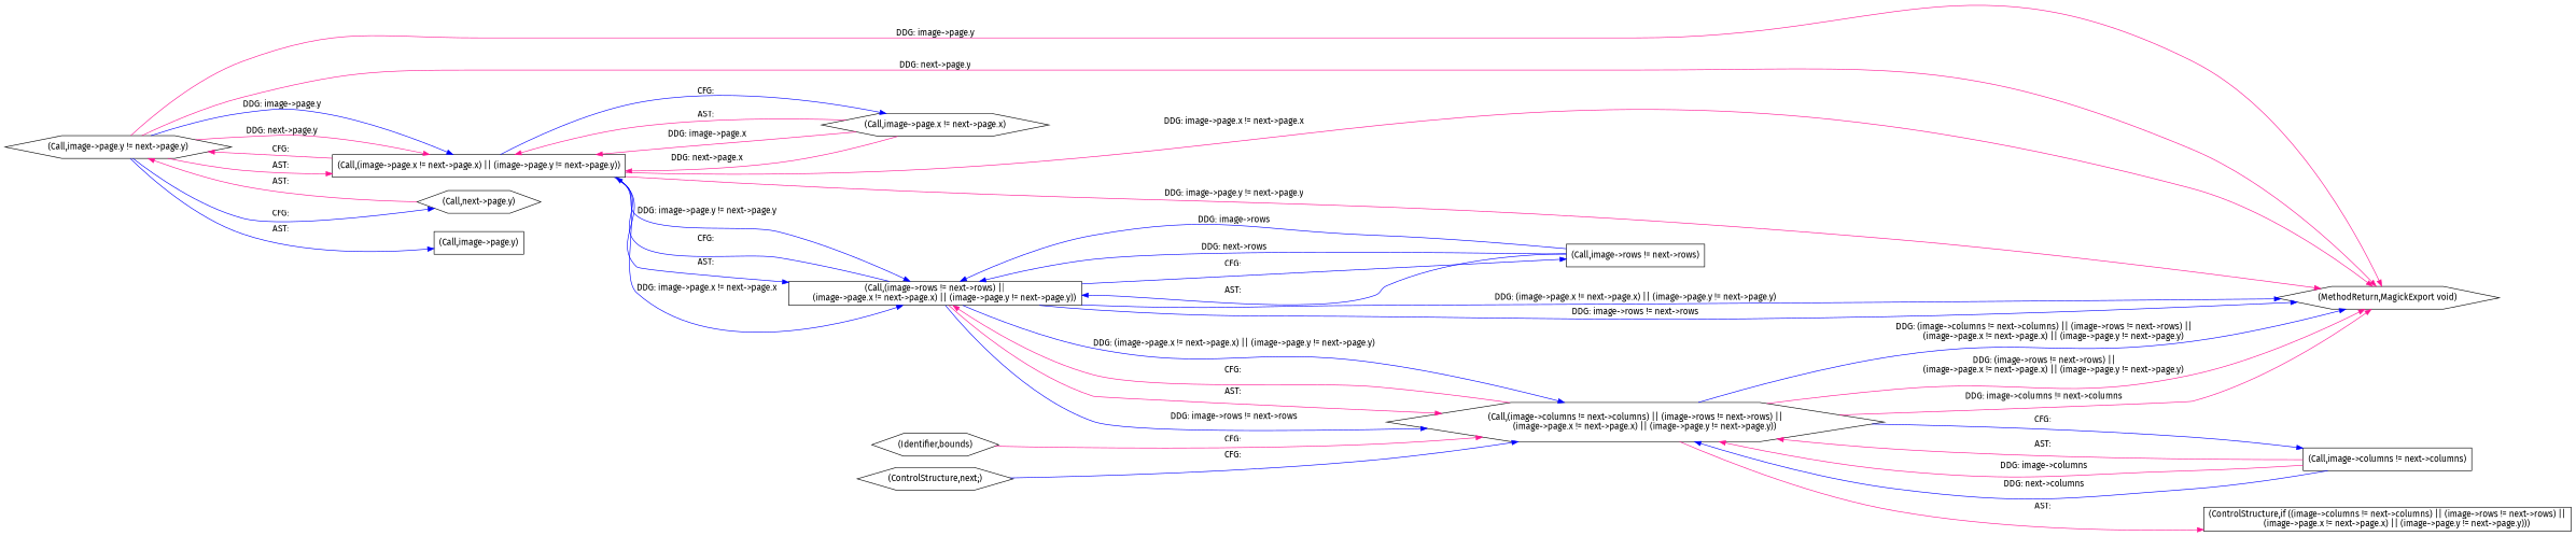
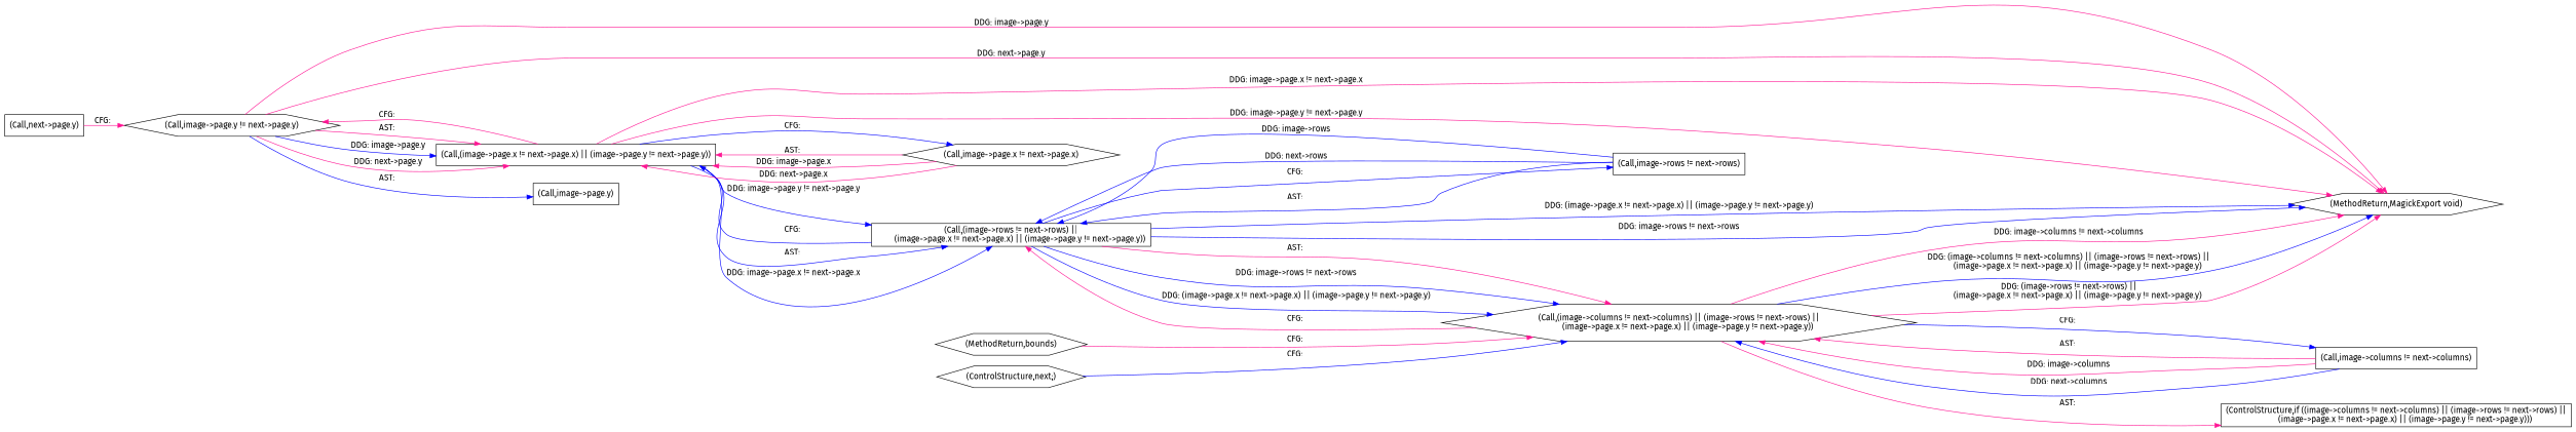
  digraph {
    fontname="Fira Sans"
    rankdir=LR
    node [fontname="Fira Sans" shape=hexagon]
    edge [color=blue fontname="Fira Sans"]
    n1 [label="(Call,image->page.y != next->page.y)"]
    n2 [label="(Call,(image->page.x != next->page.x) || (image->page.y != next->page.y))" shape=box]
    n3 [label="(MethodReturn,MagickExport void)"]
-   n4 [label="(Call,next->page.y)"]
+   n4 [label="(Call,next->page.y)" shape=box]
    n5 [label="(Call,image->page.y)" shape=box]
    n6 [label="(Call,(image->rows != next->rows) ||\n        (image->page.x != next->page.x) || (image->page.y != next->page.y))" shape=box]
    n7 [label="(Call,image->page.x != next->page.x)"]
    n8 [label="(Call,(image->columns != next->columns) || (image->rows != next->rows) ||\n        (image->page.x != next->page.x) || (image->page.y != next->page.y))"]
    n9 [label="(Call,image->rows != next->rows)" shape=box]
    n10 [label="(Call,image->columns != next->columns)" shape=box]
    n11 [label="(ControlStructure,if ((image->columns != next->columns) || (image->rows != next->rows) ||\n        (image->page.x != next->page.x) || (image->page.y != next->page.y)))" shape=box]
-   n12 [label="(Identifier,bounds)"]
+   n12 [label="(MethodReturn,bounds)"]
    n13 [label="(ControlStructure,next;)"]
    n1 -> n2 [color=deeppink label="AST: "]
    n1 -> n2 [label="DDG: image->page.y"]
    n1 -> n2 [color=deeppink label="DDG: next->page.y"]
    n1 -> n3 [color=deeppink label="DDG: image->page.y"]
    n1 -> n3 [color=deeppink label="DDG: next->page.y"]
-   n1 -> n4 [label="CFG: "]
    n1 -> n5 [label="AST: "]
    n2 -> n1 [color=deeppink label="CFG: "]
    n2 -> n3 [color=deeppink label="DDG: image->page.x != next->page.x"]
    n2 -> n3 [color=deeppink label="DDG: image->page.y != next->page.y"]
    n2 -> n6 [label="AST: "]
    n2 -> n6 [label="DDG: image->page.x != next->page.x"]
    n2 -> n6 [label="DDG: image->page.y != next->page.y"]
    n2 -> n7 [label="CFG: "]
-   n4 -> n1 [color=deeppink label="AST: "]
+   n4 -> n1 [color=deeppink label="CFG: "]
    n6 -> n2 [label="CFG: "]
    n6 -> n3 [label="DDG: (image->page.x != next->page.x) || (image->page.y != next->page.y)"]
    n6 -> n3 [label="DDG: image->rows != next->rows"]
    n6 -> n8 [color=deeppink label="AST: "]
    n6 -> n8 [label="DDG: image->rows != next->rows"]
    n6 -> n8 [label="DDG: (image->page.x != next->page.x) || (image->page.y != next->page.y)"]
    n6 -> n9 [label="CFG: "]
    n7 -> n2 [color=deeppink label="AST: "]
    n7 -> n2 [color=deeppink label="DDG: image->page.x"]
    n7 -> n2 [color=deeppink label="DDG: next->page.x"]
    n8 -> n3 [color=deeppink label="DDG: (image->rows != next->rows) ||\n        (image->page.x != next->page.x) || (image->page.y != next->page.y)"]
    n8 -> n3 [color=deeppink label="DDG: image->columns != next->columns"]
    n8 -> n3 [label="DDG: (image->columns != next->columns) || (image->rows != next->rows) ||\n        (image->page.x != next->page.x) || (image->page.y != next->page.y)"]
    n8 -> n6 [color=deeppink label="CFG: "]
    n8 -> n10 [label="CFG: "]
    n8 -> n11 [color=deeppink label="AST: "]
    n9 -> n6 [label="AST: "]
    n9 -> n6 [label="DDG: image->rows"]
    n9 -> n6 [label="DDG: next->rows"]
    n10 -> n8 [color=deeppink label="AST: "]
    n10 -> n8 [color=deeppink label="DDG: image->columns"]
    n10 -> n8 [label="DDG: next->columns"]
    n12 -> n8 [color=deeppink label="CFG: "]
    n13 -> n8 [label="CFG: "]
  }
